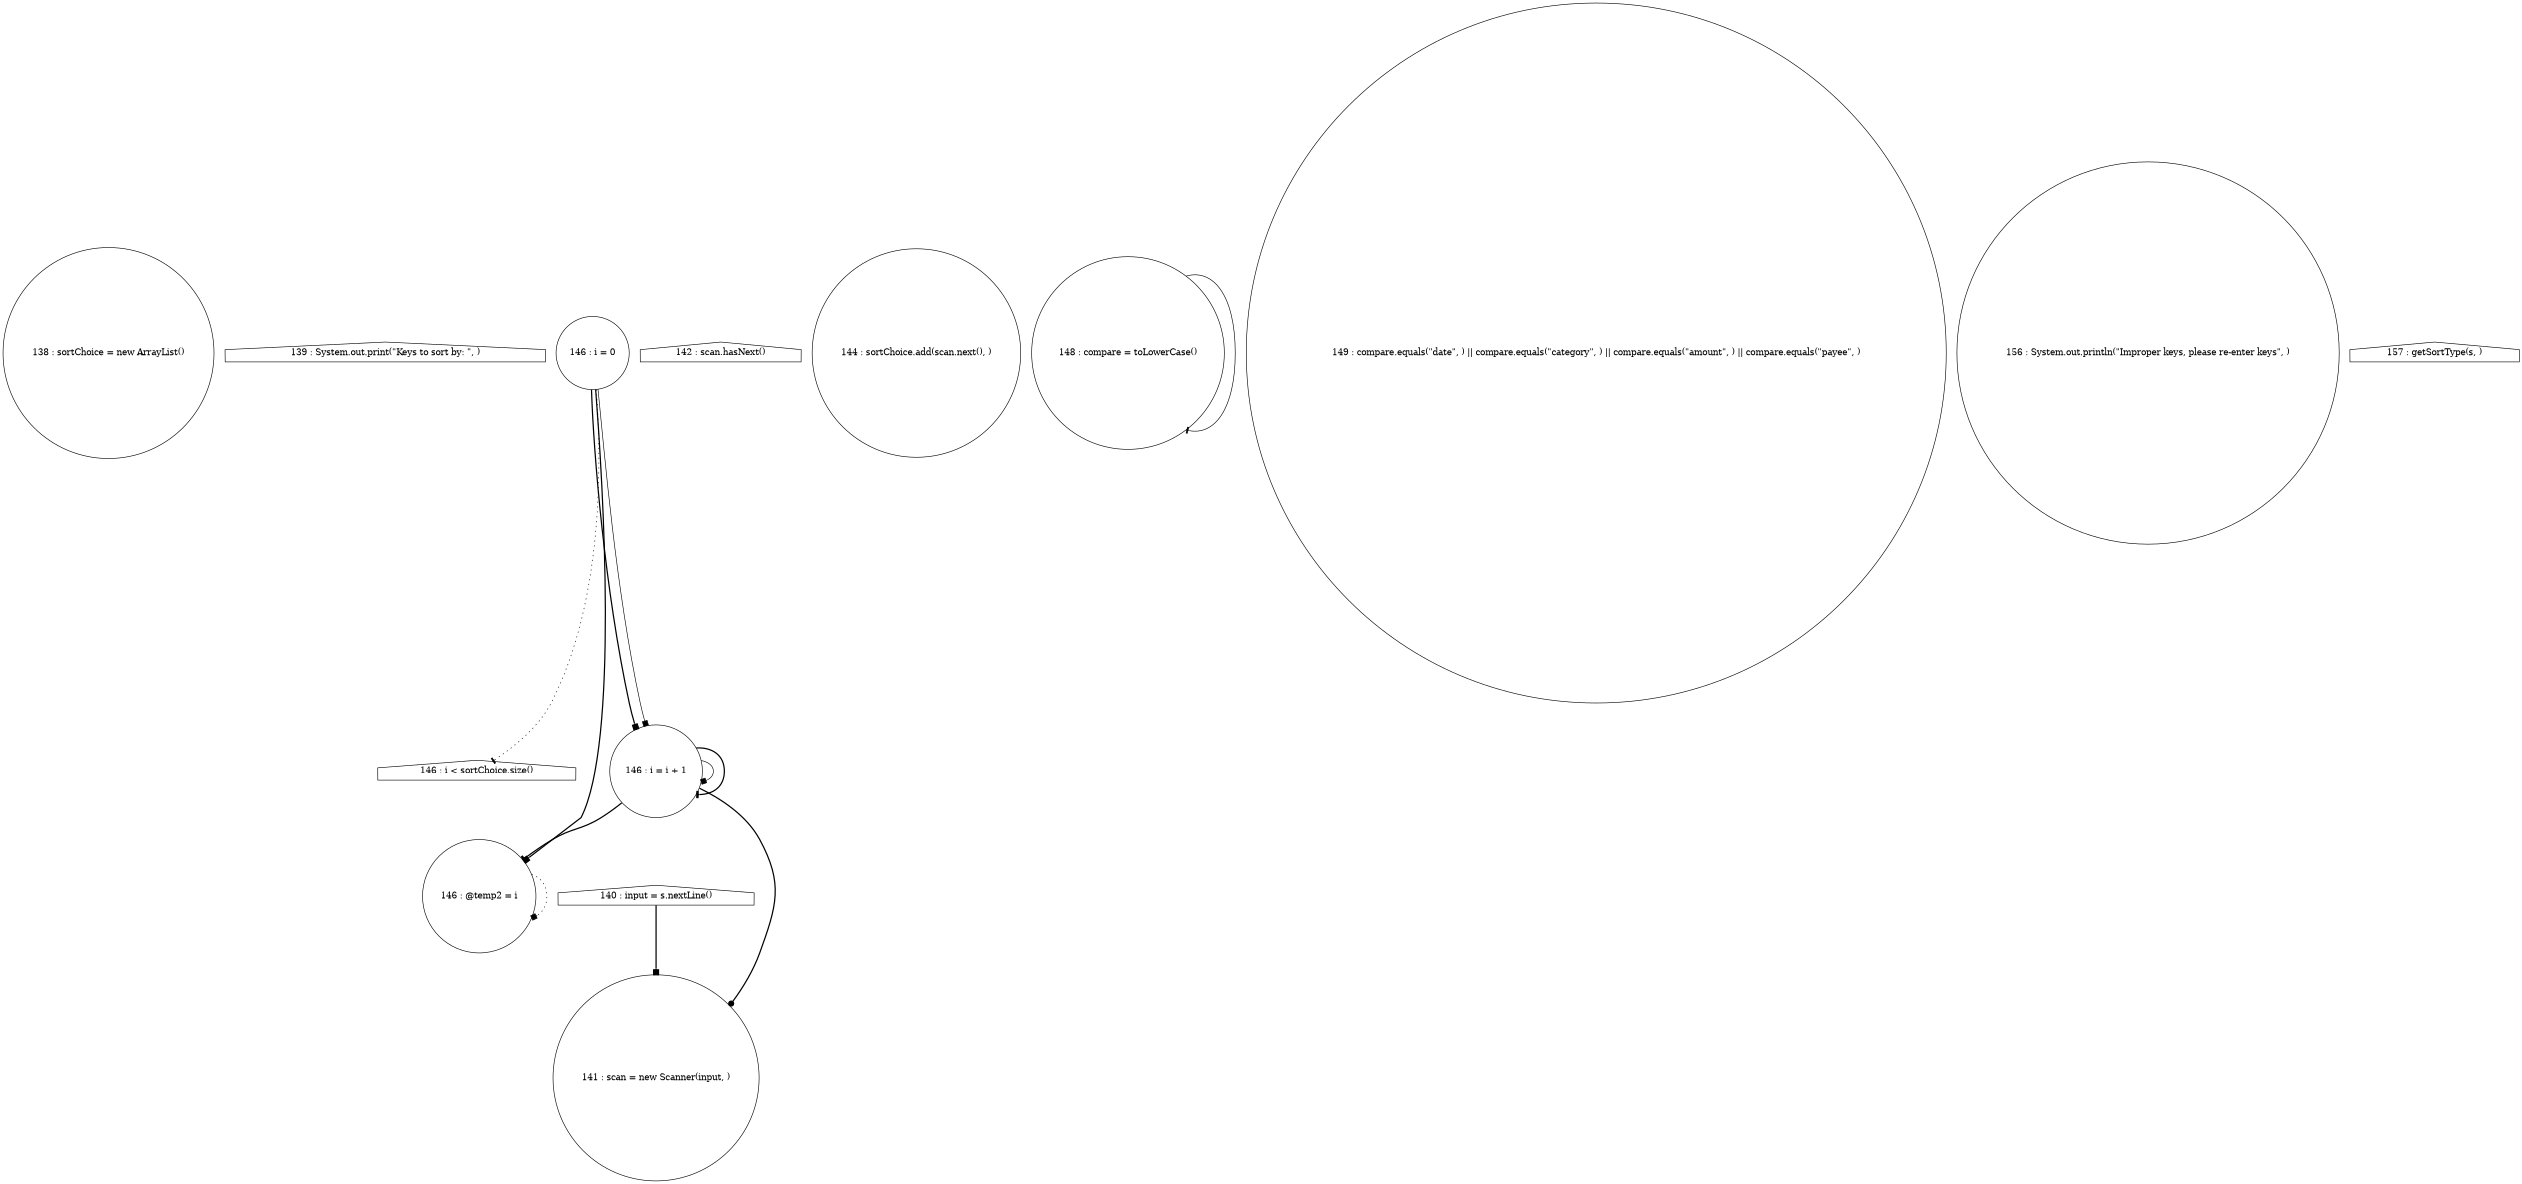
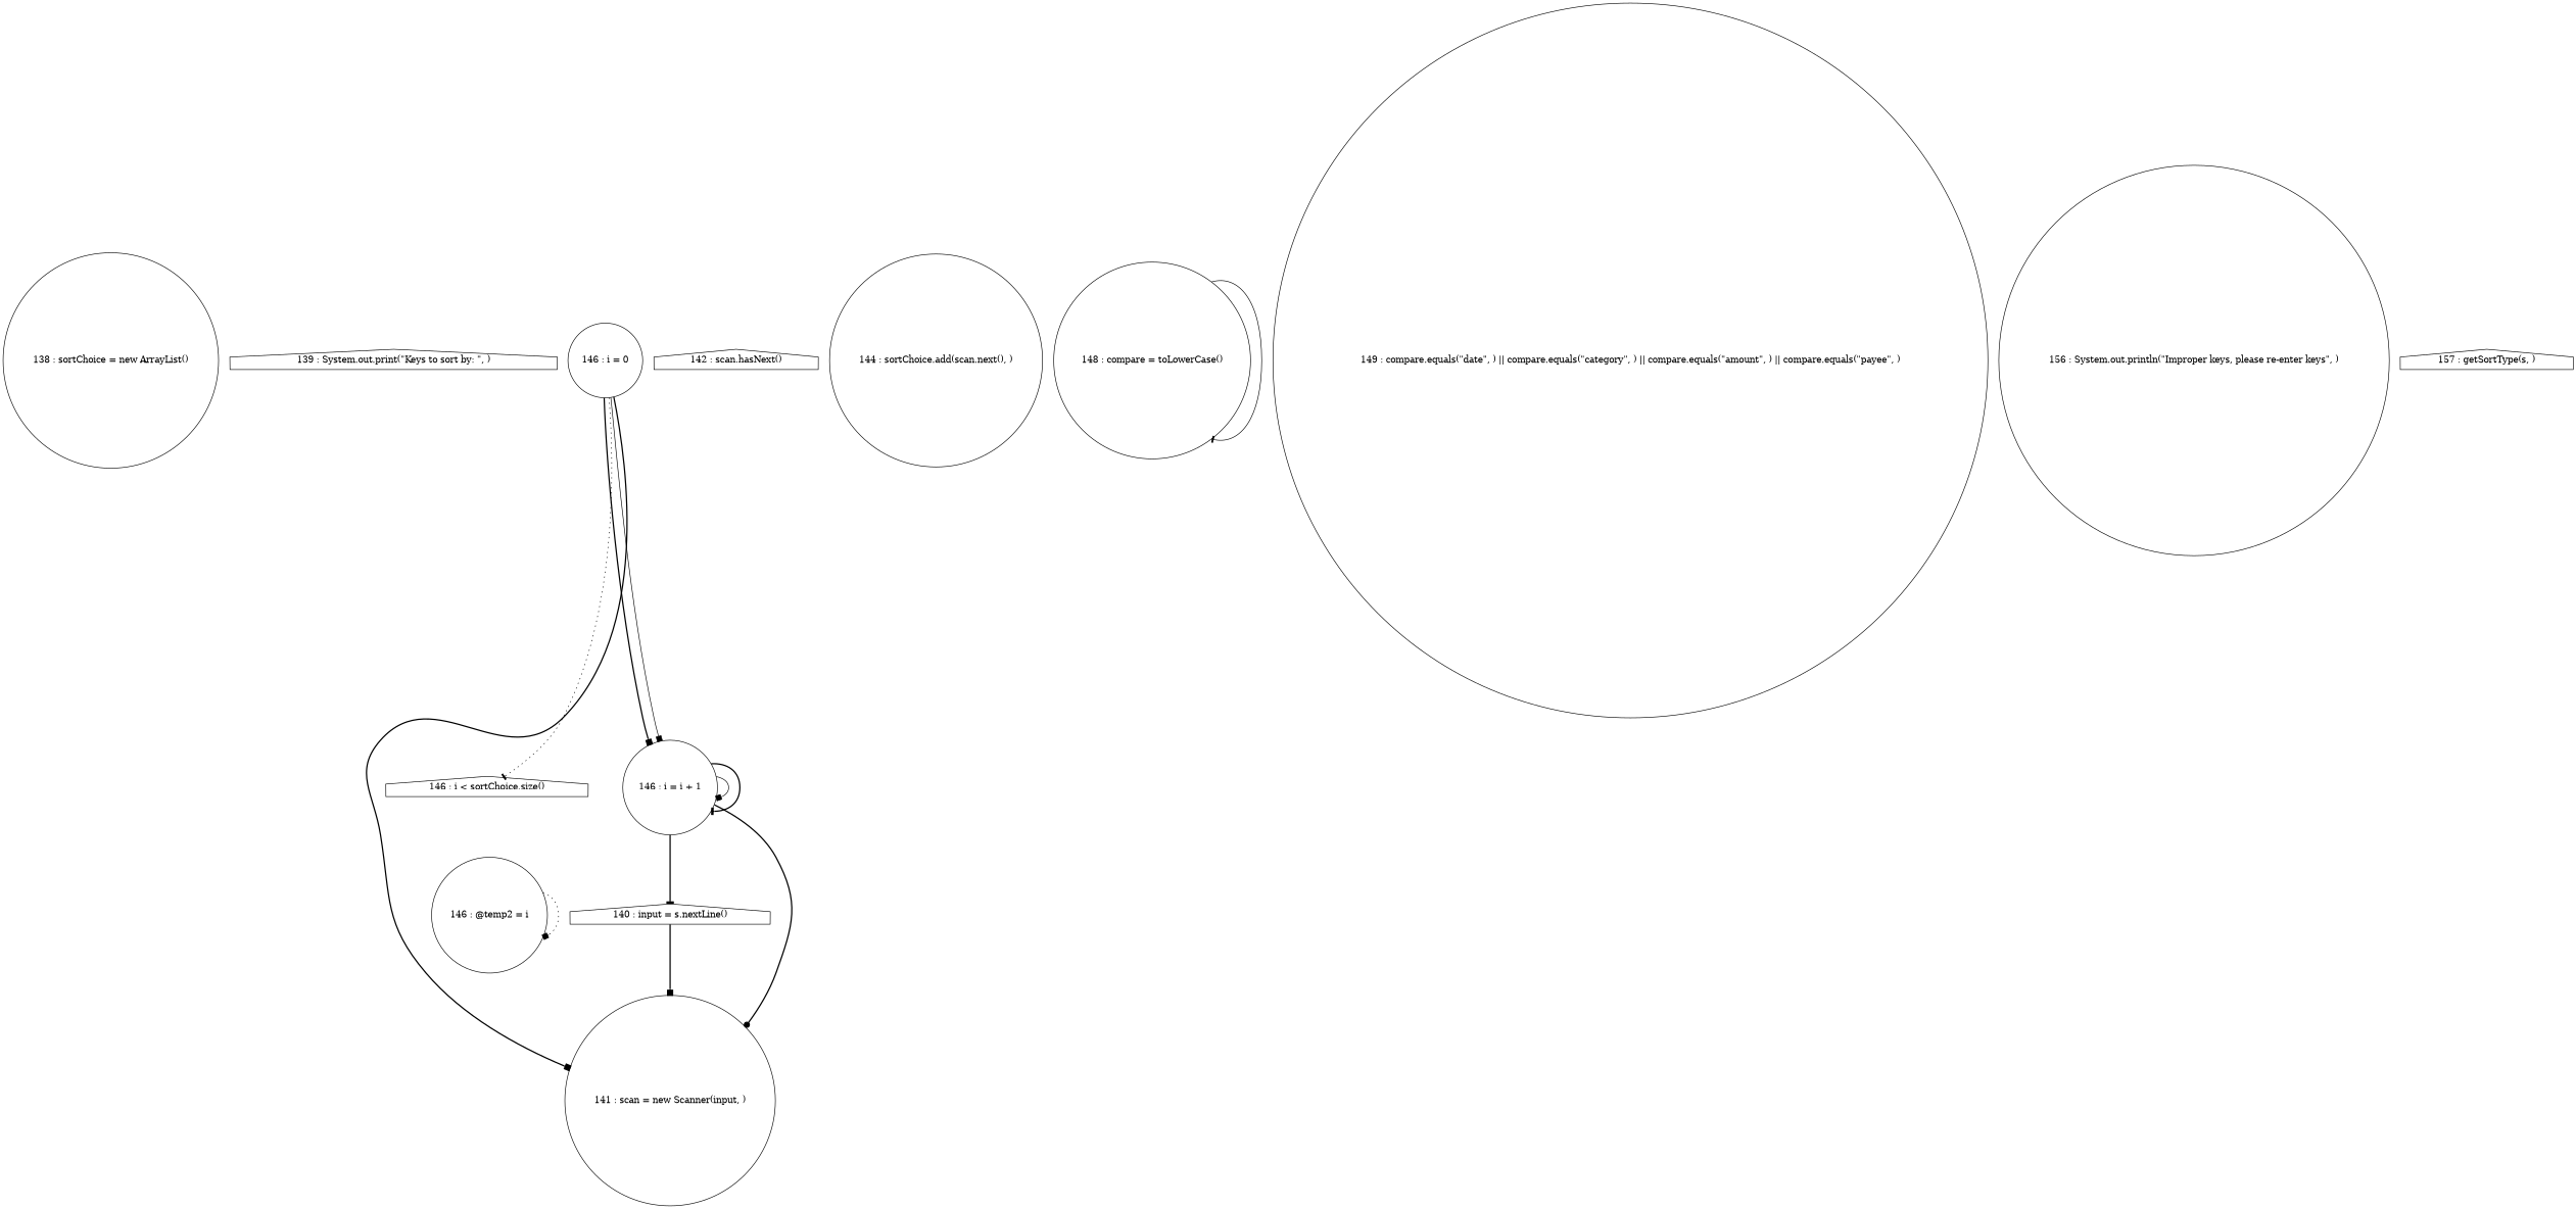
  digraph {
    node [shape=circle]
    edge [arrowhead=box style=bold]
    "138 : sortChoice = new ArrayList()"
    "139 : System.out.print(\"Keys to sort by: \", )" [shape=house]
    "140 : input = s.nextLine()" [shape=house]
    "141 : scan = new Scanner(input, )"
    "142 : scan.hasNext()" [shape=house]
    "144 : sortChoice.add(scan.next(), )"
    "146 : i < sortChoice.size()" [shape=house]
    "146 : i = 0"
    "146 : @temp2 = i"
    "146 : i = i + 1"
    "148 : compare = toLowerCase()"
    "149 : compare.equals(\"date\", ) || compare.equals(\"category\", ) || compare.equals(\"amount\", ) || compare.equals(\"payee\", )"
    "156 : System.out.println(\"Improper keys, please re-enter keys\", )"
    "157 : getSortType(s, )" [shape=house]
    "140 : input = s.nextLine()" -> "141 : scan = new Scanner(input, )"
    "146 : i = 0" -> "146 : i < sortChoice.size()" [arrowhead=tee style=dotted]
-   "146 : i = 0" -> "146 : @temp2 = i"
+   "146 : i = 0" -> "141 : scan = new Scanner(input, )"
    "146 : i = 0" -> "146 : i = i + 1"
    "146 : i = 0" -> "146 : i = i + 1" [style=solid]
    "146 : @temp2 = i" -> "146 : @temp2 = i" [style=dotted]
    "146 : i = i + 1" -> "141 : scan = new Scanner(input, )" [arrowhead=dot]
-   "146 : i = i + 1" -> "146 : @temp2 = i" [arrowhead=tee]
+   "146 : i = i + 1" -> "140 : input = s.nextLine()" [arrowhead=tee]
    "146 : i = i + 1" -> "146 : i = i + 1" [style=solid]
    "146 : i = i + 1" -> "146 : i = i + 1" [arrowhead=tee]
    "148 : compare = toLowerCase()" -> "148 : compare = toLowerCase()" [arrowhead=tee style=solid]
  }
